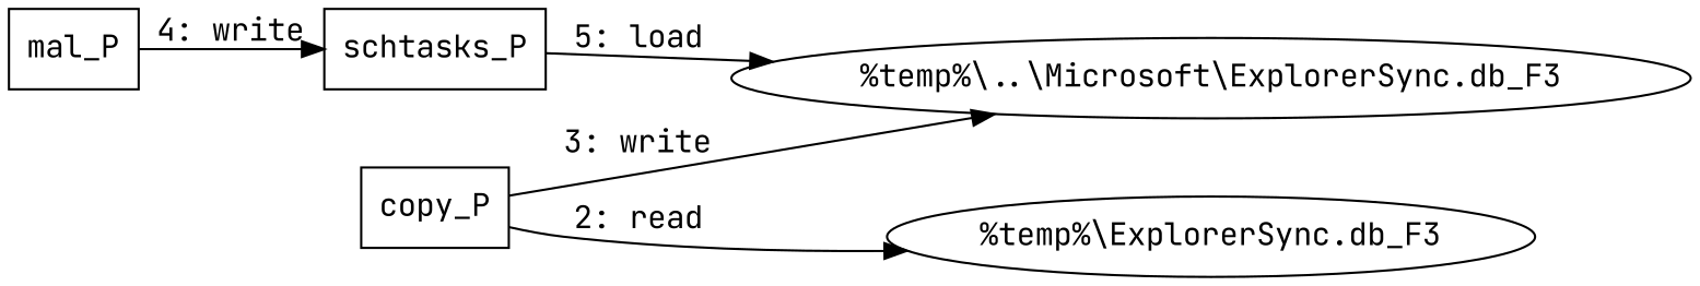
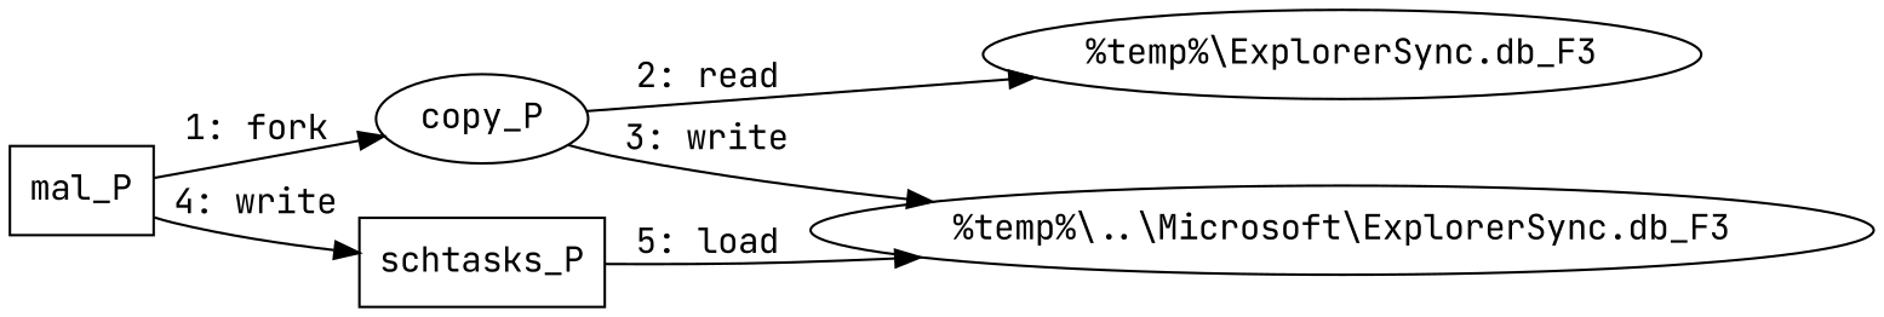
  digraph {
    engine=neato
    fixedsize=false
    fontname="JetBrains Mono"
    fontsize=10
    nodesep=0.3
    rankdir=LR
    ranksep=0
    splines=true
    node [fontname="JetBrains Mono" node_type=Process shape=box]
    edge [fontname="JetBrains Mono"]
    mal_P
-   copy_P
+   copy_P [shape=ellipse]
    schtasks_P
    "\%temp%\\ExplorerSync.db_F3" [node_type=File shape=ellipse]
    "\%temp%\\..\\Microsoft\\ExplorerSync.db_F3" [node_type=File shape=ellipse]
+   mal_P -> copy_P [label="1: fork"]
    mal_P -> schtasks_P [label="4: write"]
    copy_P -> "\%temp%\\ExplorerSync.db_F3" [label="2: read"]
    copy_P -> "\%temp%\\..\\Microsoft\\ExplorerSync.db_F3" [label="3: write"]
    schtasks_P -> "\%temp%\\..\\Microsoft\\ExplorerSync.db_F3" [label="5: load"]
  }
